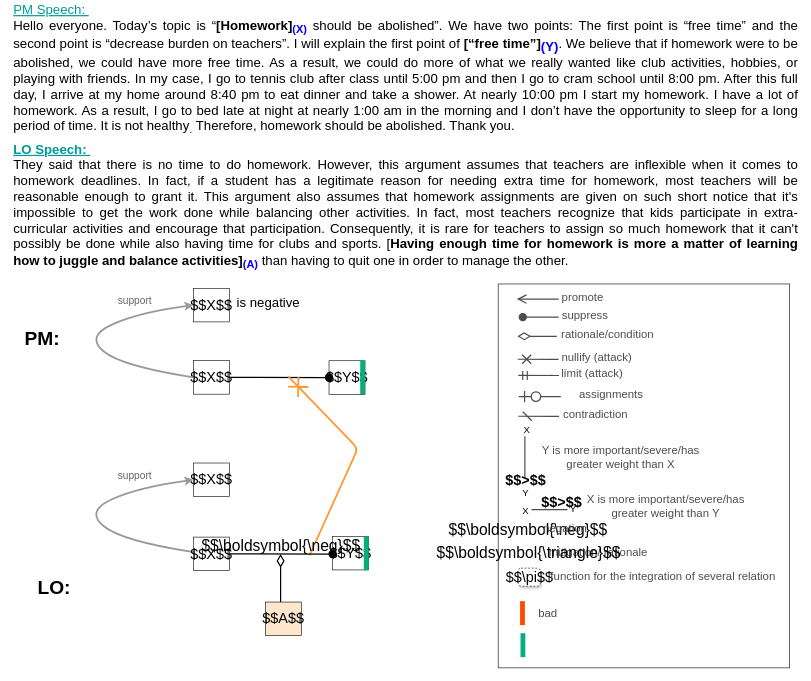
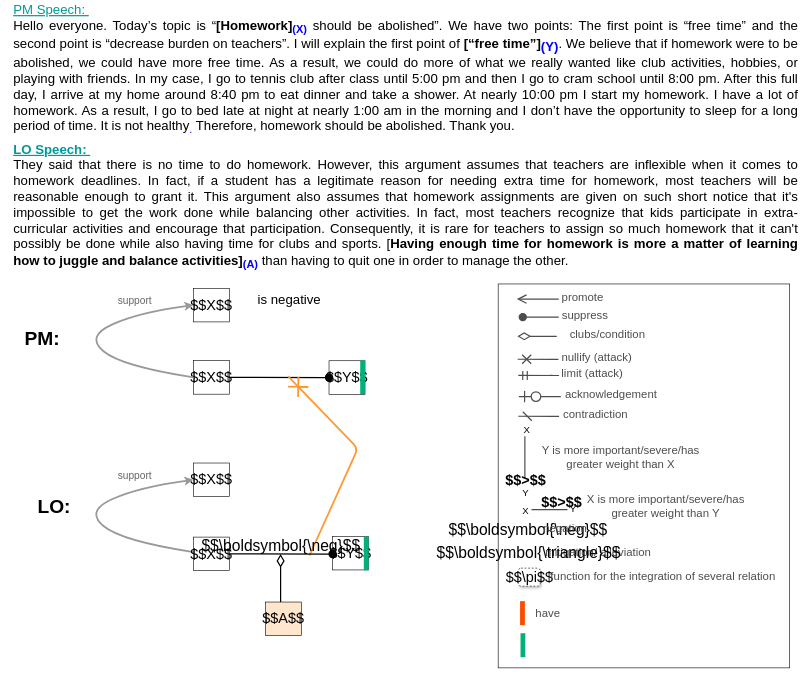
  <mxCell id="0" />
  <mxCell id="1" parent="0" />
  <mxCell id="2" value="&lt;div style=&quot;text-align: justify ; font-size: 22px&quot;&gt;&lt;font style=&quot;font-size: 22px&quot; color=&quot;#009999&quot;&gt;&lt;u&gt;PM Speech:&amp;nbsp;&lt;/u&gt;&lt;/font&gt;&lt;/div&gt;&lt;div style=&quot;text-align: justify ; font-size: 22px&quot;&gt;&lt;font style=&quot;font-size: 22px&quot;&gt;Hello everyone. Today’s topic is “&lt;b&gt;[Homework]&lt;font color=&quot;#0000ff&quot; style=&quot;font-size: 22px&quot;&gt;&lt;sub&gt;(X)&lt;/sub&gt;&lt;/font&gt;&lt;/b&gt; should be abolished”. We have two points: The first point is “free time” and the second point is “decrease burden on teachers”. I will explain the first point of &lt;b&gt;[“free time”]&lt;sub&gt;&lt;font color=&quot;#0000ff&quot; style=&quot;font-size: 22px&quot;&gt;(Y)&lt;/font&gt;&lt;/sub&gt;&lt;/b&gt;. We believe that if homework&amp;nbsp;were to be abolished, we could have more free time. As a result, we could do more of what we really wanted like club activities, hobbies, or playing with friends. In my case, I go to tennis club after class until 5:00 pm and then I go to cram school until 8:00 pm. After this full day, I arrive at my home around 8:40 pm to eat dinner and take a shower. At nearly 10:00 pm I start my homework. I have a lot of homework. As a result, I go to bed late at night at nearly 1:00 am in the morning and I don’t have the opportunity to sleep for a long period of time. It is not healthy&lt;sub style=&quot;color: rgb(0 , 0 , 255)&quot;&gt;.&lt;/sub&gt; Therefore, homework should be abolished. Thank you.&lt;/font&gt;&lt;/div&gt;" style="text;html=1;strokeColor=none;fillColor=none;align=left;verticalAlign=middle;whiteSpace=wrap;rounded=0;" parent="1" vertex="1"><mxGeometry x="20" y="20" width="1310" height="190" as="geometry" /></mxCell>
  <mxCell id="3" value="&lt;font size=&quot;1&quot;&gt;&lt;b style=&quot;font-size: 32px&quot;&gt;PM:&lt;/b&gt;&lt;/font&gt;" style="text;html=1;strokeColor=none;fillColor=none;align=center;verticalAlign=middle;whiteSpace=wrap;rounded=0;" parent="1" vertex="1"><mxGeometry x="30" y="544" width="80" height="40" as="geometry" /></mxCell>
- <mxCell id="4" value="&lt;font size=&quot;1&quot;&gt;&lt;b style=&quot;font-size: 32px&quot;&gt;LO:&lt;/b&gt;&lt;/font&gt;" style="text;html=1;strokeColor=none;fillColor=none;align=center;verticalAlign=middle;whiteSpace=wrap;rounded=0;" parent="1" vertex="1"><mxGeometry x="50" y="959" width="80" height="40" as="geometry" /></mxCell>
+ <mxCell id="4" value="&lt;font size=&quot;1&quot;&gt;&lt;b style=&quot;font-size: 32px&quot;&gt;LO:&lt;/b&gt;&lt;/font&gt;" style="text;html=1;strokeColor=none;fillColor=none;align=center;verticalAlign=middle;whiteSpace=wrap;rounded=0;" parent="1" vertex="1"><mxGeometry x="50" y="824" width="80" height="40" as="geometry" /></mxCell>
  <mxCell id="5" value="&lt;font style=&quot;font-size: 24px&quot;&gt;$$X$$&lt;/font&gt;" style="whiteSpace=wrap;html=1;align=center;" parent="1" vertex="1"><mxGeometry x="322" y="480" width="60" height="56" as="geometry" /></mxCell>
- <mxCell id="6" value="&lt;font style=&quot;font-size: 22px&quot;&gt;is negative&lt;/font&gt;" style="text;html=1;strokeColor=none;fillColor=none;align=center;verticalAlign=middle;whiteSpace=wrap;rounded=0;" parent="1" vertex="1"><mxGeometry x="392" y="486.5" width="110" height="35" as="geometry" /></mxCell>
+ <mxCell id="6" value="&lt;font style=&quot;font-size: 22px&quot;&gt;is negative&lt;/font&gt;" style="text;html=1;strokeColor=none;fillColor=none;align=center;verticalAlign=middle;whiteSpace=wrap;rounded=0;" parent="1" vertex="1"><mxGeometry x="427" y="481.5" width="110" height="35" as="geometry" /></mxCell>
  <mxCell id="7" value="&lt;font style=&quot;font-size: 24px&quot;&gt;$$X$$&lt;/font&gt;" style="whiteSpace=wrap;html=1;align=center;" parent="1" vertex="1"><mxGeometry x="322" y="600.5" width="60" height="56" as="geometry" /></mxCell>
  <mxCell id="8" value="&lt;font style=&quot;font-size: 24px&quot;&gt;$$Y$$&lt;/font&gt;" style="whiteSpace=wrap;html=1;align=center;" parent="1" vertex="1"><mxGeometry x="548" y="600.75" width="60" height="56" as="geometry" /></mxCell>
  <mxCell id="9" value="" style="whiteSpace=wrap;html=1;fontColor=#666666;fillColor=#03AF7A;strokeColor=none;" parent="1" vertex="1"><mxGeometry x="600" y="600.25" width="8" height="56" as="geometry" /></mxCell>
  <mxCell id="10" value="" style="endArrow=oval;html=1;fontColor=#666666;endSize=12;entryX=0;entryY=0.5;entryDx=0;entryDy=0;endFill=1;strokeWidth=2;exitX=1;exitY=0.5;exitDx=0;exitDy=0;" parent="1" source="7" target="8" edge="1"><mxGeometry width="50" height="50" relative="1" as="geometry"><mxPoint x="428" y="628.16" as="sourcePoint" /><mxPoint x="520" y="628.16" as="targetPoint" /></mxGeometry></mxCell>
  <mxCell id="11" value="" style="curved=1;endArrow=classic;html=1;strokeWidth=3;exitX=0;exitY=0.5;exitDx=0;exitDy=0;entryX=0;entryY=0.5;entryDx=0;entryDy=0;strokeColor=#999999;" parent="1" source="7" target="5" edge="1"><mxGeometry width="50" height="50" relative="1" as="geometry"><mxPoint x="42" y="630" as="sourcePoint" /><mxPoint x="92" y="580" as="targetPoint" /><Array as="points"><mxPoint x="202" y="610" /><mxPoint x="142" y="560" /><mxPoint x="232" y="520" /></Array></mxGeometry></mxCell>
  <mxCell id="12" value="&lt;font style=&quot;font-size: 17px&quot; color=&quot;#666666&quot;&gt;support&lt;/font&gt;" style="text;html=1;fillColor=none;align=center;verticalAlign=middle;whiteSpace=wrap;rounded=0;rotation=0;" parent="1" vertex="1"><mxGeometry x="192" y="486.5" width="65" height="30" as="geometry" /></mxCell>
  <mxCell id="13" value="&lt;font style=&quot;font-size: 24px&quot;&gt;$$X$$&lt;/font&gt;" style="whiteSpace=wrap;html=1;align=center;" parent="1" vertex="1"><mxGeometry x="322" y="771.25" width="60" height="56" as="geometry" /></mxCell>
  <mxCell id="14" value="" style="curved=1;endArrow=classic;html=1;strokeWidth=3;exitX=0;exitY=0.5;exitDx=0;exitDy=0;entryX=0;entryY=0.5;entryDx=0;entryDy=0;strokeColor=#999999;" parent="1" target="13" edge="1"><mxGeometry width="50" height="50" relative="1" as="geometry"><mxPoint x="322" y="919.75" as="sourcePoint" /><mxPoint x="92" y="871.25" as="targetPoint" /><Array as="points"><mxPoint x="202" y="901.25" /><mxPoint x="142" y="851.25" /><mxPoint x="232" y="811.25" /></Array></mxGeometry></mxCell>
  <mxCell id="15" value="&lt;font style=&quot;font-size: 17px&quot; color=&quot;#666666&quot;&gt;support&lt;/font&gt;" style="text;html=1;fillColor=none;align=center;verticalAlign=middle;whiteSpace=wrap;rounded=0;rotation=0;" parent="1" vertex="1"><mxGeometry x="192" y="777.75" width="65" height="30" as="geometry" /></mxCell>
  <mxCell id="16" value="&lt;div style=&quot;text-align: justify ; font-size: 22px&quot;&gt;&lt;font style=&quot;font-size: 22px&quot; color=&quot;#009999&quot;&gt;&lt;b&gt;&lt;u&gt;LO Speech:&amp;nbsp;&lt;/u&gt;&lt;/b&gt;&lt;/font&gt;&lt;/div&gt;&lt;div style=&quot;text-align: justify ; font-size: 22px&quot;&gt;&lt;font style=&quot;font-size: 22px&quot;&gt;They said that there is no time to do homework. However, this argument assumes that teachers are inflexible when it comes to homework deadlines. In fact, if a student has a legitimate reason for needing extra time for homework, most teachers will be reasonable enough to grant it. This argument also assumes that homework assignments are given on such short notice that it's impossible to get the work done while balancing other activities. In fact, most teachers recognize that kids participate in extra-curricular activities and encourage that participation. Consequently, it is rare for teachers to assign so much homework that it can't possibly be done while also having time for clubs and sports. [&lt;b&gt;Having enough time for homework is more a matter of&lt;/b&gt; &lt;b&gt;learning how to juggle and balance activities]&lt;sub&gt;&lt;font color=&quot;#0000ff&quot;&gt;(A)&lt;/font&gt;&lt;/sub&gt;&lt;/b&gt; than having to quit one in order to manage the other.&lt;/font&gt;&lt;br&gt;&lt;/div&gt;" style="text;html=1;strokeColor=none;fillColor=none;align=left;verticalAlign=middle;whiteSpace=wrap;rounded=0;" parent="1" vertex="1"><mxGeometry x="20" y="230" width="1310" height="225" as="geometry" /></mxCell>
  <mxCell id="17" value="" style="endArrow=none;html=1;endSize=0;strokeWidth=3;startArrow=cross;startFill=0;startSize=20;strokeColor=#FF9933;entryX=0.877;entryY=1.055;entryDx=0;entryDy=0;entryPerimeter=0;" parent="1" edge="1"><mxGeometry width="50" height="50" relative="1" as="geometry"><mxPoint x="480" y="627" as="sourcePoint" /><mxPoint x="515.47" y="925.425" as="targetPoint" /><Array as="points"><mxPoint x="596" y="747" /></Array></mxGeometry></mxCell>
  <mxCell id="18" value="&lt;font style=&quot;font-size: 24px&quot;&gt;$$X$$&lt;/font&gt;" style="whiteSpace=wrap;html=1;align=center;" parent="1" vertex="1"><mxGeometry x="322" y="894.75" width="60" height="56" as="geometry" /></mxCell>
  <mxCell id="19" value="&lt;font style=&quot;font-size: 24px&quot;&gt;$$Y$$&lt;/font&gt;" style="whiteSpace=wrap;html=1;align=center;" parent="1" vertex="1"><mxGeometry x="554" y="893.5" width="60" height="56" as="geometry" /></mxCell>
  <mxCell id="20" value="" style="whiteSpace=wrap;html=1;fontColor=#666666;fillColor=#03AF7A;strokeColor=none;" parent="1" vertex="1"><mxGeometry x="606" y="894" width="8" height="56" as="geometry" /></mxCell>
  <mxCell id="21" value="" style="endArrow=oval;html=1;fontColor=#666666;endSize=12;endFill=1;strokeWidth=2;exitX=1;exitY=0.5;exitDx=0;exitDy=0;" parent="1" source="18" edge="1"><mxGeometry width="50" height="50" relative="1" as="geometry"><mxPoint x="382" y="924.75" as="sourcePoint" /><mxPoint x="554" y="923" as="targetPoint" /></mxGeometry></mxCell>
  <mxCell id="22" value="&lt;font style=&quot;font-size: 26px&quot;&gt;$$\boldsymbol{\neg}$$&lt;/font&gt;" style="text;html=1;strokeColor=none;fillColor=none;align=center;verticalAlign=middle;whiteSpace=wrap;rounded=0;" parent="1" vertex="1"><mxGeometry x="413" y="891.5" width="110" height="35" as="geometry" /></mxCell>
  <mxCell id="23" value="" style="endArrow=none;html=1;endSize=0;strokeColor=#000000;strokeWidth=2;startArrow=diamondThin;startFill=0;startSize=17;entryX=0.5;entryY=0;entryDx=0;entryDy=0;" parent="1" edge="1"><mxGeometry width="50" height="50" relative="1" as="geometry"><mxPoint x="467.29" y="923" as="sourcePoint" /><mxPoint x="467.29" y="1007" as="targetPoint" /><Array as="points" /></mxGeometry></mxCell>
  <mxCell id="24" value="&lt;font style=&quot;font-size: 24px&quot;&gt;$$A$$&lt;/font&gt;" style="whiteSpace=wrap;html=1;align=center;fillColor=#ffe6cc;" parent="1" vertex="1"><mxGeometry x="442" y="1003" width="60" height="56" as="geometry" /></mxCell>
  <mxCell id="25" value="" style="rounded=0;whiteSpace=wrap;html=1;glass=0;sketch=0;strokeColor=default;fillColor=none;" parent="1" vertex="1"><mxGeometry x="830" y="472.75" width="486" height="640" as="geometry" /></mxCell>
  <mxCell id="26" value="" style="endArrow=ERzeroToOne;html=1;endFill=1;endSize=16;strokeWidth=2;strokeColor=#4D4D4D;" parent="1" edge="1"><mxGeometry width="50" height="50" relative="1" as="geometry"><mxPoint x="934.5" y="660.5" as="sourcePoint" /><mxPoint x="864.5" y="660.5" as="targetPoint" /></mxGeometry></mxCell>
  <mxCell id="27" value="" style="endArrow=none;html=1;endSize=16;strokeWidth=2;strokeColor=#4D4D4D;" parent="1" edge="1"><mxGeometry width="50" height="50" relative="1" as="geometry"><mxPoint x="874.5" y="796.75" as="sourcePoint" /><mxPoint x="874.5" y="726.75" as="targetPoint" /></mxGeometry></mxCell>
  <mxCell id="28" value="&lt;span style=&quot;font-size: 24px&quot;&gt;&lt;font style=&quot;font-size: 24px&quot;&gt;$$&amp;gt;$$&lt;/font&gt;&lt;/span&gt;" style="text;html=1;strokeColor=none;fillColor=none;align=center;verticalAlign=middle;whiteSpace=wrap;rounded=0;fontSize=24;fontStyle=1;horizontal=1;" parent="1" vertex="1"><mxGeometry x="855.5" y="789.75" width="40" height="20" as="geometry" /></mxCell>
  <mxCell id="29" value="&lt;span style=&quot;font-size: 19px&quot;&gt;Y is more important/severe/has greater weight than X&lt;/span&gt;" style="text;html=1;strokeColor=none;fillColor=none;align=center;verticalAlign=middle;whiteSpace=wrap;rounded=0;fontColor=#4D4D4D;" parent="1" vertex="1"><mxGeometry x="886.5" y="736.75" width="294.5" height="50" as="geometry" /></mxCell>
  <mxCell id="30" value="&lt;font style=&quot;font-size: 16px&quot;&gt;X&lt;/font&gt;" style="text;html=1;strokeColor=none;fillColor=none;align=center;verticalAlign=middle;whiteSpace=wrap;rounded=0;fontSize=14;" parent="1" vertex="1"><mxGeometry x="857.5" y="704.5" width="40" height="20" as="geometry" /></mxCell>
  <mxCell id="31" value="&lt;font style=&quot;font-size: 16px&quot;&gt;Y&lt;/font&gt;" style="text;html=1;strokeColor=none;fillColor=none;align=center;verticalAlign=middle;whiteSpace=wrap;rounded=0;fontSize=14;" parent="1" vertex="1"><mxGeometry x="855.5" y="809.75" width="40" height="20" as="geometry" /></mxCell>
  <mxCell id="32" value="" style="endArrow=none;html=1;endSize=0;strokeWidth=2;startArrow=cross;startFill=0;startSize=12;strokeColor=#4D4D4D;" parent="1" edge="1"><mxGeometry width="50" height="50" relative="1" as="geometry"><mxPoint x="862.5" y="598.25" as="sourcePoint" /><mxPoint x="930.5" y="598.37" as="targetPoint" /><Array as="points"><mxPoint x="930.5" y="598.37" /><mxPoint x="912.5" y="598.25" /></Array></mxGeometry></mxCell>
  <mxCell id="33" value="&lt;font style=&quot;font-size: 19px&quot;&gt;nullify (attack)&lt;/font&gt;" style="text;html=1;strokeColor=none;fillColor=none;align=center;verticalAlign=middle;whiteSpace=wrap;rounded=0;fontColor=#4D4D4D;" parent="1" vertex="1"><mxGeometry x="924.5" y="578.5" width="138.5" height="34" as="geometry" /></mxCell>
  <mxCell id="34" value="" style="endArrow=open;html=1;fontColor=#666666;endSize=12;endFill=0;strokeWidth=2;strokeColor=#4D4D4D;" parent="1" edge="1"><mxGeometry width="50" height="50" relative="1" as="geometry"><mxPoint x="931" y="498" as="sourcePoint" /><mxPoint x="861" y="498" as="targetPoint" /></mxGeometry></mxCell>
  <mxCell id="35" value="&lt;span style=&quot;font-size: 19px&quot;&gt;promote&lt;/span&gt;" style="text;html=1;strokeColor=none;fillColor=none;align=center;verticalAlign=middle;whiteSpace=wrap;rounded=0;fontColor=#4D4D4D;" parent="1" vertex="1"><mxGeometry x="931" y="479" width="80" height="34" as="geometry" /></mxCell>
  <mxCell id="36" value="" style="endArrow=oval;html=1;fontColor=#666666;endSize=12;endFill=1;strokeWidth=2;strokeColor=#4D4D4D;" parent="1" edge="1"><mxGeometry width="50" height="50" relative="1" as="geometry"><mxPoint x="931" y="528" as="sourcePoint" /><mxPoint x="871" y="528" as="targetPoint" /></mxGeometry></mxCell>
  <mxCell id="37" value="&lt;span style=&quot;font-size: 19px&quot;&gt;suppress&lt;/span&gt;" style="text;html=1;strokeColor=none;fillColor=none;align=center;verticalAlign=middle;whiteSpace=wrap;rounded=0;fontColor=#4D4D4D;" parent="1" vertex="1"><mxGeometry x="935" y="509" width="80" height="34" as="geometry" /></mxCell>
  <mxCell id="38" value="" style="endArrow=none;html=1;endSize=0;strokeWidth=2;startArrow=diamondThin;startFill=0;startSize=17;strokeColor=#4D4D4D;" parent="1" edge="1"><mxGeometry width="50" height="50" relative="1" as="geometry"><mxPoint x="862" y="560" as="sourcePoint" /><mxPoint x="900" y="560" as="targetPoint" /><Array as="points"><mxPoint x="932" y="560" /><mxPoint x="910" y="560" /></Array></mxGeometry></mxCell>
- <mxCell id="39" value="&lt;font style=&quot;font-size: 19px&quot;&gt;rationale/condition&lt;/font&gt;" style="text;html=1;strokeColor=none;fillColor=none;align=center;verticalAlign=middle;whiteSpace=wrap;rounded=0;fontColor=#4D4D4D;" parent="1" vertex="1"><mxGeometry x="927" y="540" width="171" height="34" as="geometry" /></mxCell>
- <mxCell id="40" value="&lt;font style=&quot;font-size: 19px&quot;&gt;assignments&lt;/font&gt;" style="text;html=1;strokeColor=none;fillColor=none;align=center;verticalAlign=middle;whiteSpace=wrap;rounded=0;fontColor=#4D4D4D;" parent="1" vertex="1"><mxGeometry x="935" y="640.5" width="167" height="34" as="geometry" /></mxCell>
+ <mxCell id="39" value="&lt;font style=&quot;font-size: 19px&quot;&gt;clubs/condition&lt;/font&gt;" style="text;html=1;strokeColor=none;fillColor=none;align=center;verticalAlign=middle;whiteSpace=wrap;rounded=0;fontColor=#4D4D4D;" parent="1" vertex="1"><mxGeometry x="927" y="540" width="171" height="34" as="geometry" /></mxCell>
+ <mxCell id="40" value="&lt;font style=&quot;font-size: 19px&quot;&gt;acknowledgement&lt;/font&gt;" style="text;html=1;strokeColor=none;fillColor=none;align=center;verticalAlign=middle;whiteSpace=wrap;rounded=0;fontColor=#4D4D4D;" parent="1" vertex="1"><mxGeometry x="935" y="640.5" width="167" height="34" as="geometry" /></mxCell>
  <mxCell id="41" value="" style="endArrow=none;html=1;endSize=16;strokeWidth=2;strokeColor=#4D4D4D;" parent="1" edge="1"><mxGeometry width="50" height="50" relative="1" as="geometry"><mxPoint x="945.5" y="849" as="sourcePoint" /><mxPoint x="885.5" y="849" as="targetPoint" /></mxGeometry></mxCell>
  <mxCell id="42" value="&lt;span style=&quot;font-size: 24px&quot;&gt;&lt;font style=&quot;font-size: 24px&quot;&gt;$$&amp;gt;$$&lt;/font&gt;&lt;/span&gt;" style="text;html=1;strokeColor=none;fillColor=none;align=center;verticalAlign=middle;whiteSpace=wrap;rounded=0;fontSize=24;fontStyle=1;horizontal=1;" parent="1" vertex="1"><mxGeometry x="915.5" y="827" width="40" height="20" as="geometry" /></mxCell>
  <mxCell id="43" value="&lt;font style=&quot;font-size: 16px&quot;&gt;X&lt;/font&gt;" style="text;html=1;strokeColor=none;fillColor=none;align=center;verticalAlign=middle;whiteSpace=wrap;rounded=0;fontSize=14;" parent="1" vertex="1"><mxGeometry x="855.5" y="841" width="40" height="20" as="geometry" /></mxCell>
  <mxCell id="44" value="&lt;font style=&quot;font-size: 16px&quot;&gt;Y&lt;/font&gt;" style="text;html=1;strokeColor=none;fillColor=none;align=center;verticalAlign=middle;whiteSpace=wrap;rounded=0;fontSize=14;" parent="1" vertex="1"><mxGeometry x="934.5" y="838" width="40" height="20" as="geometry" /></mxCell>
  <mxCell id="45" value="&lt;span style=&quot;font-size: 19px&quot;&gt;X is more important/severe/has greater weight&amp;nbsp;&lt;/span&gt;&lt;span style=&quot;font-size: 19px&quot;&gt;than Y&lt;/span&gt;" style="text;html=1;strokeColor=none;fillColor=none;align=center;verticalAlign=middle;whiteSpace=wrap;rounded=0;fontColor=#4D4D4D;" parent="1" vertex="1"><mxGeometry x="975.5" y="827" width="266.5" height="34" as="geometry" /></mxCell>
  <mxCell id="46" value="" style="endArrow=none;html=1;endSize=0;strokeWidth=2;startArrow=dash;startFill=0;startSize=12;strokeColor=#4D4D4D;" parent="1" edge="1"><mxGeometry width="50" height="50" relative="1" as="geometry"><mxPoint x="863.5" y="693.25" as="sourcePoint" /><mxPoint x="931.5" y="693.37" as="targetPoint" /><Array as="points"><mxPoint x="931.5" y="693.37" /><mxPoint x="913.5" y="693.25" /></Array></mxGeometry></mxCell>
  <mxCell id="47" value="&lt;font style=&quot;font-size: 19px&quot;&gt;contradiction&lt;/font&gt;" style="text;html=1;strokeColor=none;fillColor=none;align=center;verticalAlign=middle;whiteSpace=wrap;rounded=0;fontColor=#4D4D4D;" parent="1" vertex="1"><mxGeometry x="937.5" y="673.5" width="109" height="34" as="geometry" /></mxCell>
  <mxCell id="48" value="" style="whiteSpace=wrap;html=1;fontColor=#666666;strokeColor=none;fillColor=#FF4B00;" parent="1" vertex="1"><mxGeometry x="866.5" y="1001.5" width="8" height="40" as="geometry" /></mxCell>
- <mxCell id="49" value="&lt;span style=&quot;font-size: 19px&quot;&gt;bad&lt;/span&gt;" style="text;html=1;strokeColor=none;fillColor=none;align=center;verticalAlign=middle;whiteSpace=wrap;rounded=0;fontColor=#4D4D4D;" parent="1" vertex="1"><mxGeometry x="885" y="1004.5" width="55.5" height="34" as="geometry" /></mxCell>
+ <mxCell id="49" value="&lt;span style=&quot;font-size: 19px&quot;&gt;have&lt;/span&gt;" style="text;html=1;strokeColor=none;fillColor=none;align=center;verticalAlign=middle;whiteSpace=wrap;rounded=0;fontColor=#4D4D4D;" parent="1" vertex="1"><mxGeometry x="885" y="1004.5" width="55.5" height="34" as="geometry" /></mxCell>
  <mxCell id="50" value="" style="whiteSpace=wrap;html=1;fontColor=#666666;strokeColor=none;fillColor=#03AF7A;" parent="1" vertex="1"><mxGeometry x="867.25" y="1055" width="8" height="40" as="geometry" /></mxCell>
- <mxCell id="51" value="&lt;span style=&quot;font-size: 19px&quot;&gt;mitigation/&amp;nbsp;&lt;/span&gt;&lt;span style=&quot;font-size: 19px&quot;&gt;rationale&lt;/span&gt;" style="text;html=1;strokeColor=none;fillColor=none;align=center;verticalAlign=middle;whiteSpace=wrap;rounded=0;fontColor=#4D4D4D;" parent="1" vertex="1"><mxGeometry x="904.25" y="904.25" width="186" height="34" as="geometry" /></mxCell>
+ <mxCell id="51" value="&lt;span style=&quot;font-size: 19px&quot;&gt;mitigation/&amp;nbsp;&lt;/span&gt;&lt;span style=&quot;font-size: 19px&quot;&gt;alleviation&lt;/span&gt;" style="text;html=1;strokeColor=none;fillColor=none;align=center;verticalAlign=middle;whiteSpace=wrap;rounded=0;fontColor=#4D4D4D;" parent="1" vertex="1"><mxGeometry x="904.25" y="904.25" width="186" height="34" as="geometry" /></mxCell>
  <mxCell id="52" value="&lt;font style=&quot;font-size: 26px&quot;&gt;$$\boldsymbol{\triangle}$$&lt;/font&gt;" style="text;html=1;strokeColor=none;fillColor=none;align=center;verticalAlign=middle;whiteSpace=wrap;rounded=0;" parent="1" vertex="1"><mxGeometry x="851.25" y="903.25" width="60" height="35" as="geometry" /></mxCell>
  <mxCell id="53" value="&lt;font style=&quot;font-size: 26px&quot;&gt;$$\boldsymbol{\neg}$$&lt;/font&gt;" style="text;html=1;strokeColor=none;fillColor=none;align=center;verticalAlign=middle;whiteSpace=wrap;rounded=0;" parent="1" vertex="1"><mxGeometry x="849.5" y="864.25" width="60" height="35" as="geometry" /></mxCell>
  <mxCell id="54" value="&lt;span style=&quot;font-size: 19px&quot;&gt;negation&lt;/span&gt;" style="text;html=1;strokeColor=none;fillColor=none;align=center;verticalAlign=middle;whiteSpace=wrap;rounded=0;fontColor=#4D4D4D;" parent="1" vertex="1"><mxGeometry x="902" y="864.25" width="80" height="34" as="geometry" /></mxCell>
  <mxCell id="55" value="&lt;font style=&quot;font-size: 24px&quot;&gt;$$\pi$$&lt;/font&gt;" style="whiteSpace=wrap;html=1;dashed=1;perimeterSpacing=0;shadow=1;align=center;rounded=1;" parent="1" vertex="1"><mxGeometry x="863.5" y="946.5" width="36.5" height="30" as="geometry" /></mxCell>
  <mxCell id="56" value="&lt;span style=&quot;font-size: 19px&quot;&gt;function for the integration of several relation&lt;/span&gt;" style="text;html=1;strokeColor=none;fillColor=none;align=center;verticalAlign=middle;whiteSpace=wrap;rounded=0;fontColor=#4D4D4D;" parent="1" vertex="1"><mxGeometry x="904.25" y="942.5" width="401.75" height="34" as="geometry" /></mxCell>
  <mxCell id="57" value="" style="endArrow=none;html=1;endSize=0;strokeWidth=2;startArrow=ERmandOne;startFill=0;startSize=12;strokeColor=#4D4D4D;" parent="1" edge="1"><mxGeometry width="50" height="50" relative="1" as="geometry"><mxPoint x="863.5" y="625.25" as="sourcePoint" /><mxPoint x="931.5" y="625.37" as="targetPoint" /><Array as="points"><mxPoint x="931.5" y="625.37" /><mxPoint x="913.5" y="625.25" /></Array></mxGeometry></mxCell>
  <mxCell id="58" value="&lt;span style=&quot;font-size: 19px&quot;&gt;limit (attack)&lt;/span&gt;" style="text;html=1;strokeColor=none;fillColor=none;align=center;verticalAlign=middle;whiteSpace=wrap;rounded=0;fontColor=#4D4D4D;" parent="1" vertex="1"><mxGeometry x="922.5" y="605.5" width="127.5" height="34" as="geometry" /></mxCell>
